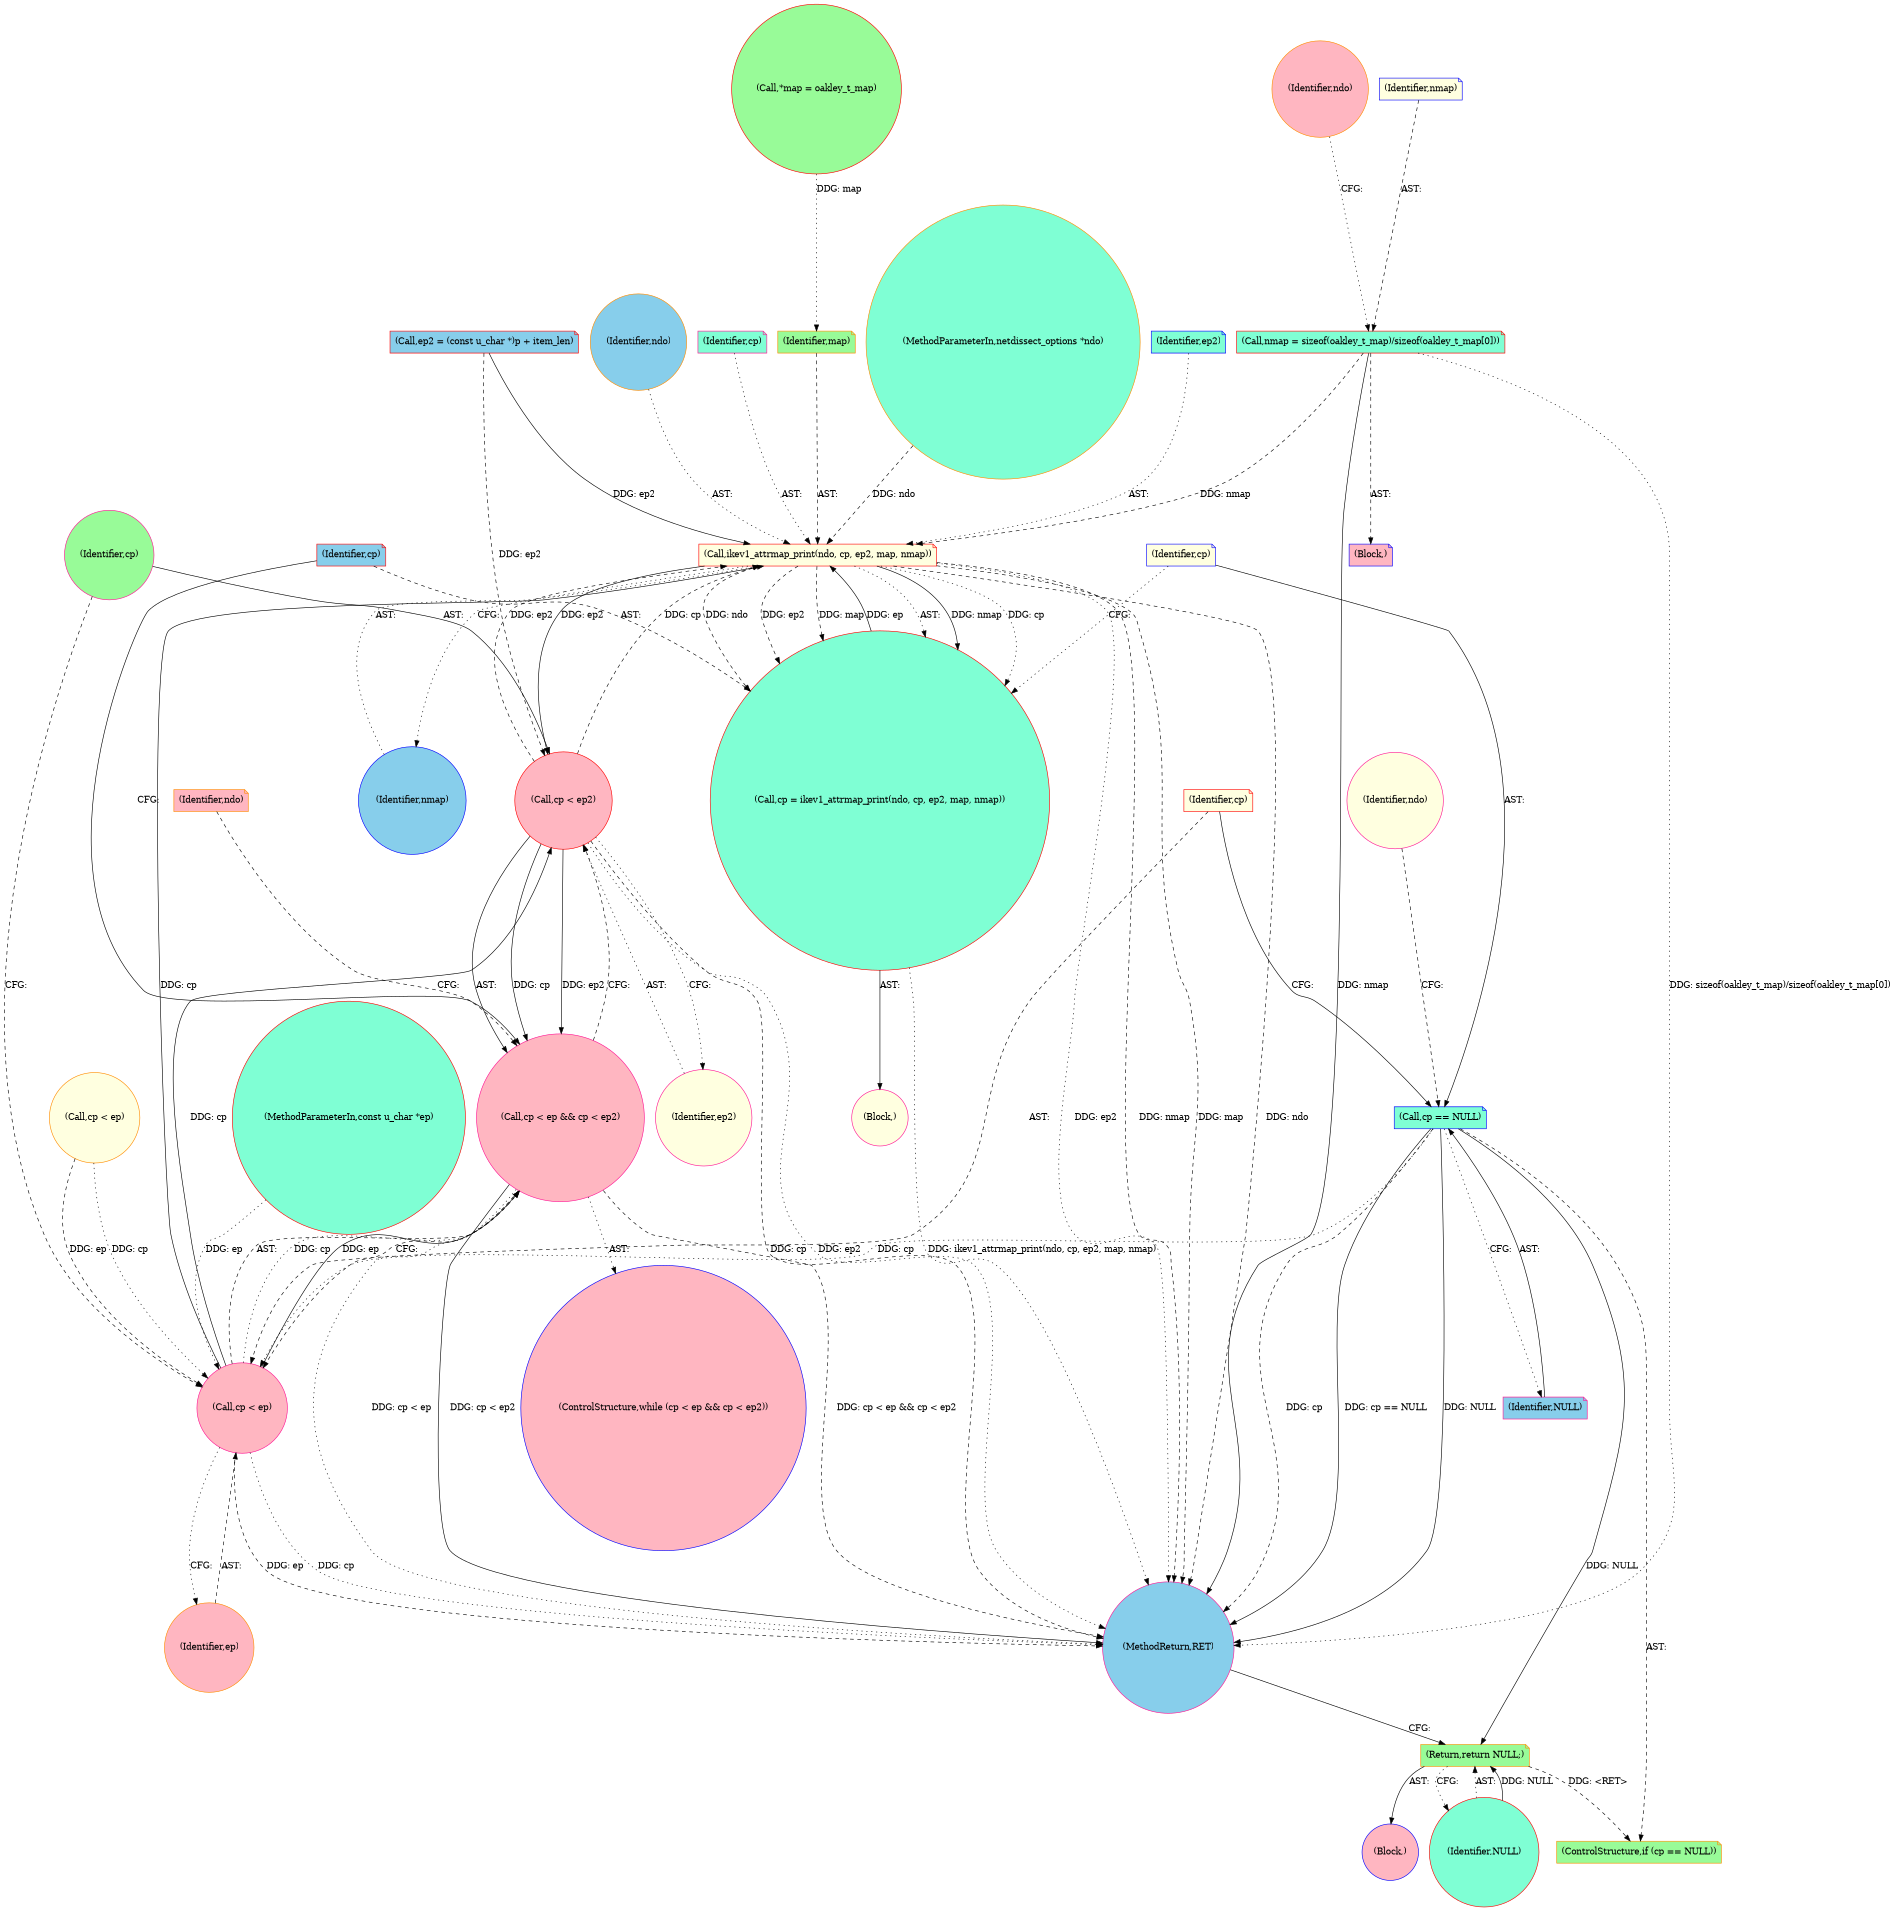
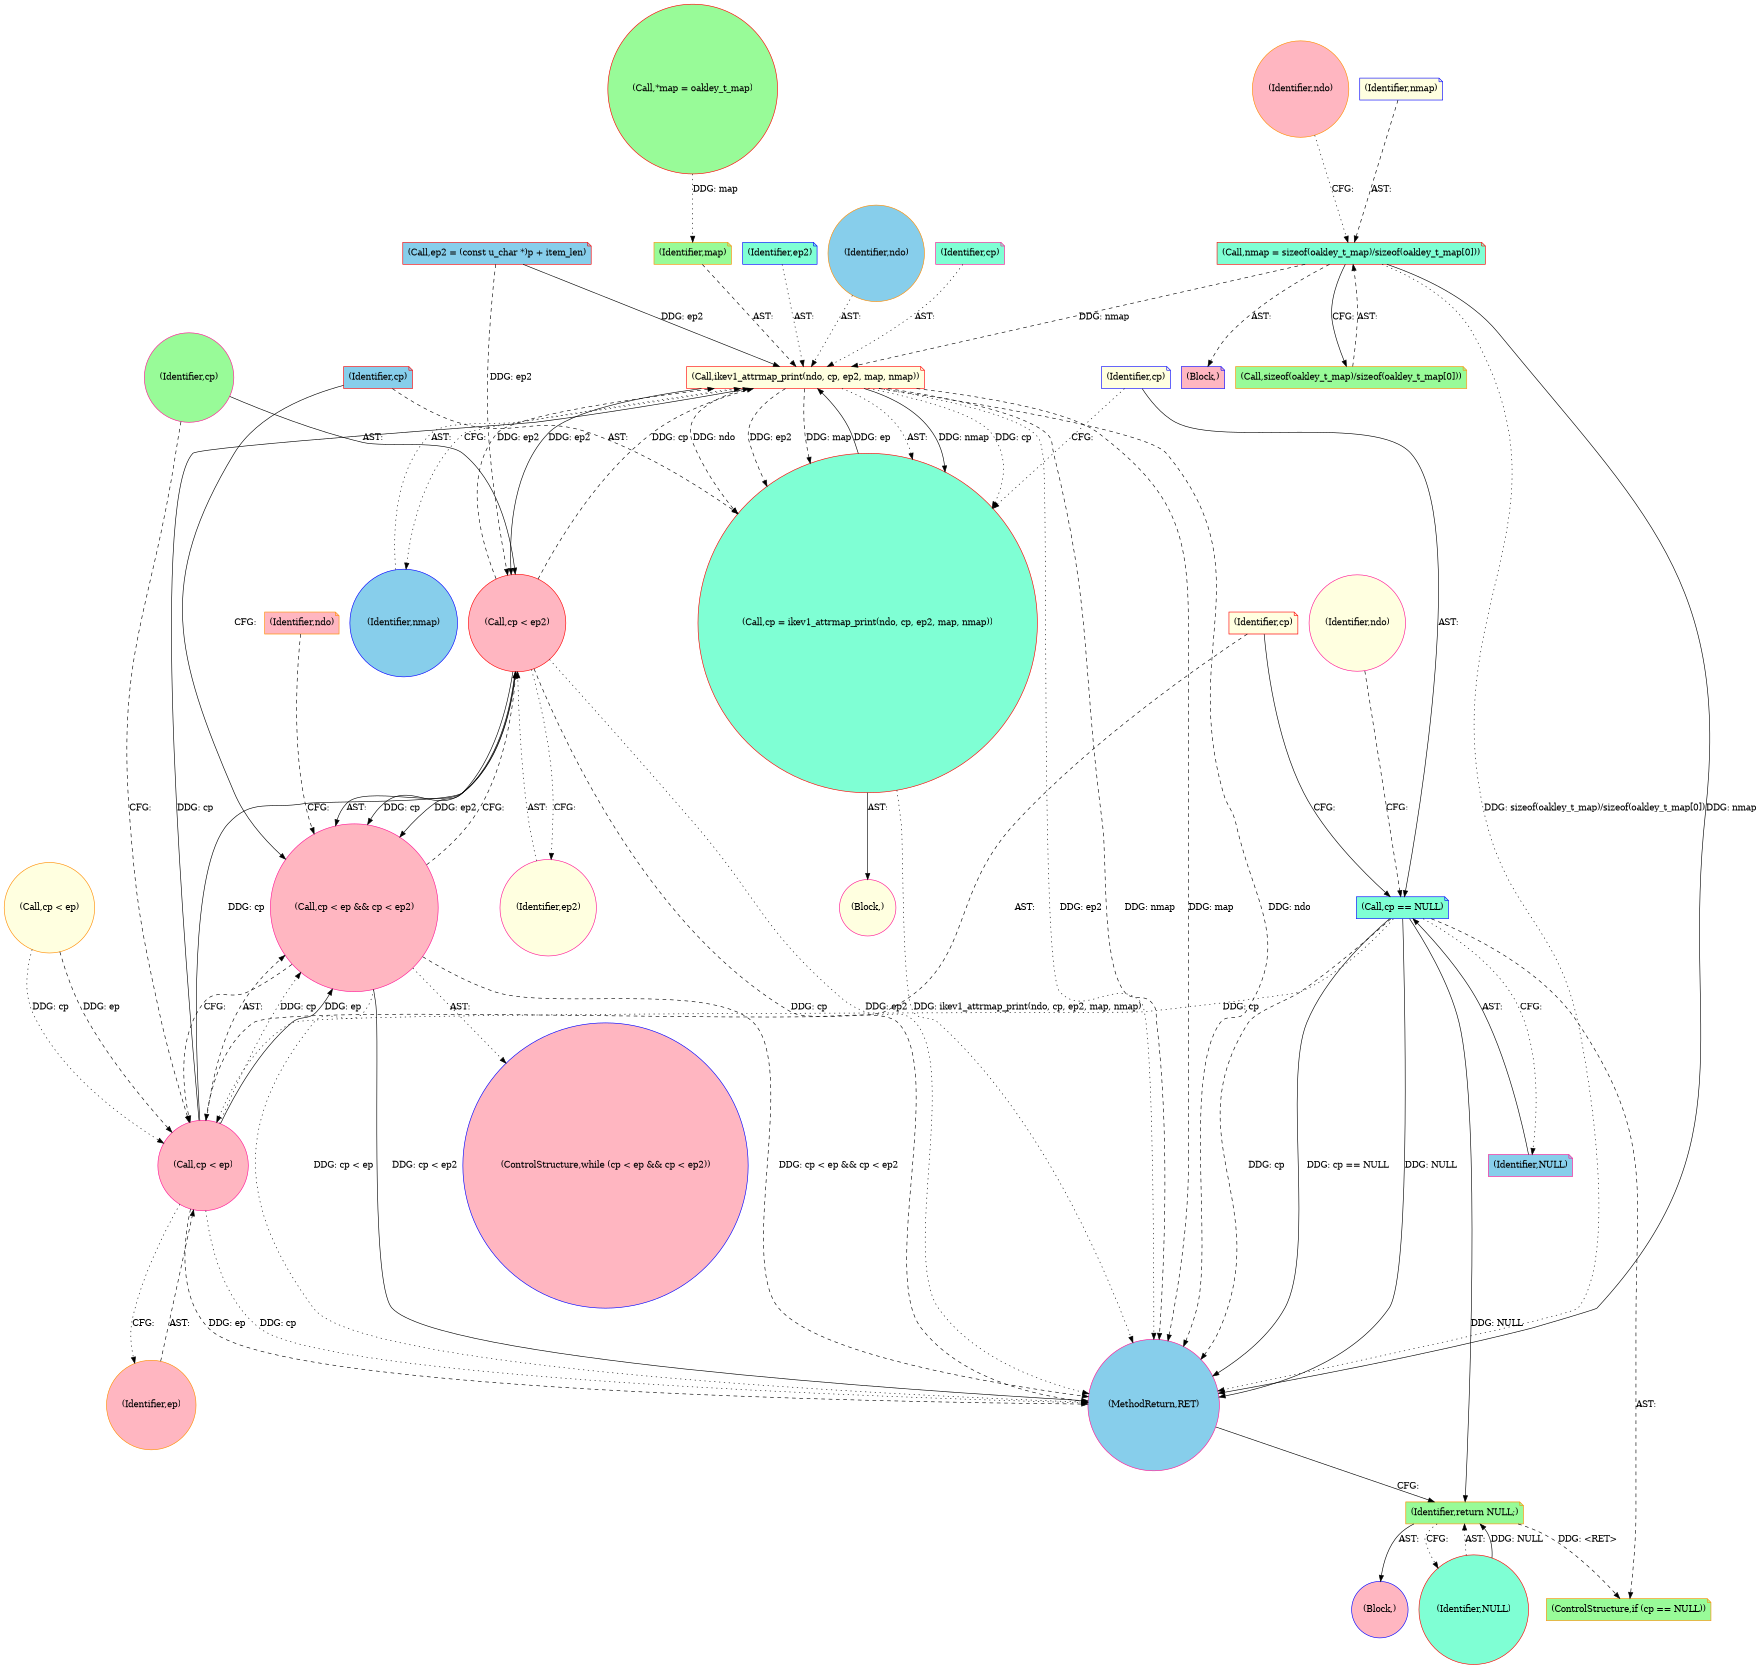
  digraph {
    node [color=red fillcolor=lightpink shape=circle style=filled]
    edge [style=dashed]
    n1 [fillcolor=aquamarine label="(Call,nmap = sizeof(oakley_t_map)/sizeof(oakley_t_map[0]))" shape=note]
    n2 [fillcolor=lightyellow label="(Call,ikev1_attrmap_print(ndo, cp, ep2, map, nmap))" shape=note]
    n3 [color=blue label="(Block,)" shape=note]
+   n4 [color=darkorange fillcolor=palegreen label="(Call,sizeof(oakley_t_map)/sizeof(oakley_t_map[0]))" shape=note]
    n5 [color=deeppink fillcolor=skyblue label="(MethodReturn,RET)"]
    n6 [label="(Call,cp < ep2)"]
    n7 [fillcolor=aquamarine label="(Call,cp = ikev1_attrmap_print(ndo, cp, ep2, map, nmap))"]
    n8 [color=blue fillcolor=skyblue label="(Identifier,nmap)"]
-   n9 [color=darkorange fillcolor=palegreen label="(Return,return NULL;)" shape=note]
+   n9 [color=darkorange fillcolor=palegreen label="(Identifier,return NULL;)" shape=note]
    n10 [color=deeppink label="(Call,cp < ep && cp < ep2)"]
    n11 [color=deeppink fillcolor=lightyellow label="(Identifier,ep2)"]
    n12 [color=deeppink fillcolor=lightyellow label="(Block,)"]
    n13 [color=deeppink label="(Call,cp < ep)"]
    n14 [color=blue label="(ControlStructure,while (cp < ep && cp < ep2))"]
    n15 [color=darkorange label="(Identifier,ep)"]
    n16 [color=blue fillcolor=aquamarine label="(Call,cp == NULL)" shape=note]
    n17 [color=darkorange fillcolor=palegreen label="(ControlStructure,if (cp == NULL))" shape=note]
    n18 [color=deeppink fillcolor=skyblue label="(Identifier,NULL)" shape=note]
    n19 [color=blue label="(Block,)"]
    n20 [fillcolor=aquamarine label="(Identifier,NULL)"]
    n21 [color=darkorange label="(Identifier,ndo)" shape=note]
    n22 [color=blue fillcolor=lightyellow label="(Identifier,cp)" shape=note]
    n23 [color=darkorange fillcolor=lightyellow label="(Call,cp < ep)"]
    n24 [color=blue fillcolor=lightyellow label="(Identifier,nmap)" shape=note]
    n25 [fillcolor=lightyellow label="(Identifier,cp)" shape=note]
    n26 [color=deeppink fillcolor=palegreen label="(Identifier,cp)"]
    n27 [fillcolor=palegreen label="(Call,*map = oakley_t_map)"]
    n28 [color=darkorange fillcolor=palegreen label="(Identifier,map)" shape=note]
-   n29 [color=darkorange fillcolor=aquamarine label="(MethodParameterIn,netdissect_options *ndo)"]
-   n30 [fillcolor=aquamarine label="(MethodParameterIn,const u_char *ep)"]
    n31 [fillcolor=skyblue label="(Identifier,cp)" shape=note]
    n32 [color=blue fillcolor=aquamarine label="(Identifier,ep2)" shape=note]
    n33 [color=darkorange label="(Identifier,ndo)"]
    n34 [fillcolor=skyblue label="(Call,ep2 = (const u_char *)p + item_len)" shape=note]
    n35 [color=darkorange fillcolor=skyblue label="(Identifier,ndo)"]
    n36 [color=deeppink fillcolor=aquamarine label="(Identifier,cp)" shape=note]
    n37 [color=deeppink fillcolor=lightyellow label="(Identifier,ndo)"]
    n1 -> n2 [label="DDG: nmap"]
    n1 -> n3 [label="AST: "]
+   n1 -> n4 [label="CFG: " style=solid]
    n1 -> n5 [label="DDG: sizeof(oakley_t_map)/sizeof(oakley_t_map[0])" style=dotted]
    n1 -> n5 [label="DDG: nmap" style=solid]
    n2 -> n5 [label="DDG: ep2" style=dotted]
    n2 -> n5 [label="DDG: nmap"]
    n2 -> n5 [label="DDG: map"]
    n2 -> n5 [label="DDG: ndo"]
    n2 -> n6 [label="DDG: ep2" style=solid]
    n2 -> n7 [label="AST: " style=dotted]
    n2 -> n7 [label="DDG: nmap" style=solid]
    n2 -> n7 [label="DDG: cp" style=dotted]
    n2 -> n7 [label="DDG: ndo"]
    n2 -> n7 [label="DDG: ep2"]
    n2 -> n7 [label="DDG: map"]
    n2 -> n8 [label="CFG: " style=dotted]
+   n4 -> n1 [label="AST: "]
    n5 -> n9 [label="CFG: " style=solid]
    n6 -> n2 [label="DDG: cp"]
    n6 -> n2 [label="DDG: ep2"]
    n6 -> n5 [label="DDG: cp"]
    n6 -> n5 [label="DDG: ep2" style=dotted]
    n6 -> n10 [label="AST: " style=solid]
    n6 -> n10 [label="DDG: cp" style=solid]
    n6 -> n10 [label="DDG: ep2" style=solid]
    n6 -> n11 [label="CFG: " style=dotted]
    n7 -> n2 [label="DDG: ep" style=solid]
    n7 -> n5 [label="DDG: ikev1_attrmap_print(ndo, cp, ep2, map, nmap)" style=dotted]
    n7 -> n12 [label="AST: " style=solid]
    n8 -> n2 [label="AST: " style=dotted]
    n9 -> n17 [label="DDG: <RET>"]
    n9 -> n19 [label="AST: " style=solid]
    n9 -> n20 [label="CFG: " style=dotted]
    n10 -> n5 [label="DDG: cp < ep && cp < ep2"]
    n10 -> n5 [label="DDG: cp < ep" style=dotted]
    n10 -> n5 [label="DDG: cp < ep2" style=solid]
    n10 -> n6 [label="CFG: "]
    n10 -> n13 [label="CFG: "]
    n10 -> n14 [label="AST: " style=dotted]
    n11 -> n6 [label="AST: " style=dotted]
    n13 -> n2 [label="DDG: cp" style=solid]
    n13 -> n5 [label="DDG: ep"]
    n13 -> n5 [label="DDG: cp" style=dotted]
    n13 -> n6 [label="DDG: cp" style=solid]
    n13 -> n10 [label="AST: "]
    n13 -> n10 [label="DDG: cp" style=dotted]
    n13 -> n10 [label="DDG: ep" style=solid]
    n13 -> n15 [label="CFG: " style=dotted]
    n15 -> n13 [label="AST: "]
    n16 -> n5 [label="DDG: cp"]
    n16 -> n5 [label="DDG: cp == NULL" style=solid]
    n16 -> n5 [label="DDG: NULL" style=solid]
    n16 -> n9 [label="DDG: NULL" style=solid]
    n16 -> n13 [label="DDG: cp" style=dotted]
    n16 -> n17 [label="AST: "]
    n16 -> n18 [label="CFG: " style=dotted]
    n18 -> n16 [label="AST: " style=solid]
    n20 -> n9 [label="AST: " style=dotted]
    n20 -> n9 [label="DDG: NULL" style=solid]
    n21 -> n10 [label="CFG: "]
    n22 -> n7 [label="CFG: " style=dotted]
    n22 -> n16 [label="AST: " style=solid]
    n23 -> n13 [label="DDG: cp" style=dotted]
    n23 -> n13 [label="DDG: ep"]
    n24 -> n1 [label="AST: "]
    n25 -> n13 [label="AST: "]
    n25 -> n16 [label="CFG: " style=solid]
    n26 -> n6 [label="AST: " style=solid]
    n26 -> n13 [label="CFG: "]
    n27 -> n28 [label="DDG: map" style=dotted]
    n28 -> n2 [label="AST: "]
-   n29 -> n2 [label="DDG: ndo"]
-   n30 -> n13 [label="DDG: ep" style=dotted]
    n31 -> n7 [label="AST: "]
    n31 -> n10 [label="CFG: " style=solid]
    n32 -> n2 [label="AST: " style=dotted]
    n33 -> n1 [label="CFG: " style=dotted]
    n34 -> n2 [label="DDG: ep2" style=solid]
    n34 -> n6 [label="DDG: ep2"]
    n35 -> n2 [label="AST: " style=dotted]
    n36 -> n2 [label="AST: " style=dotted]
    n37 -> n16 [label="CFG: "]
  }
